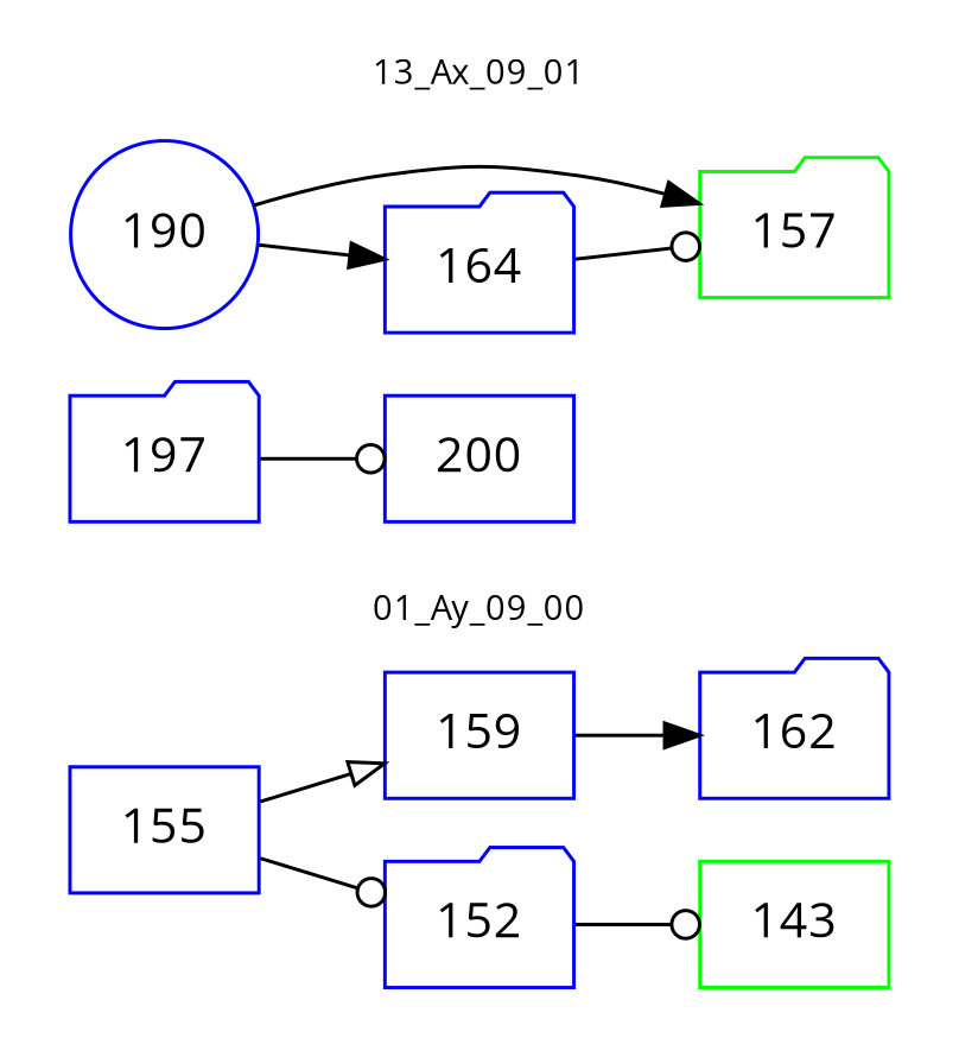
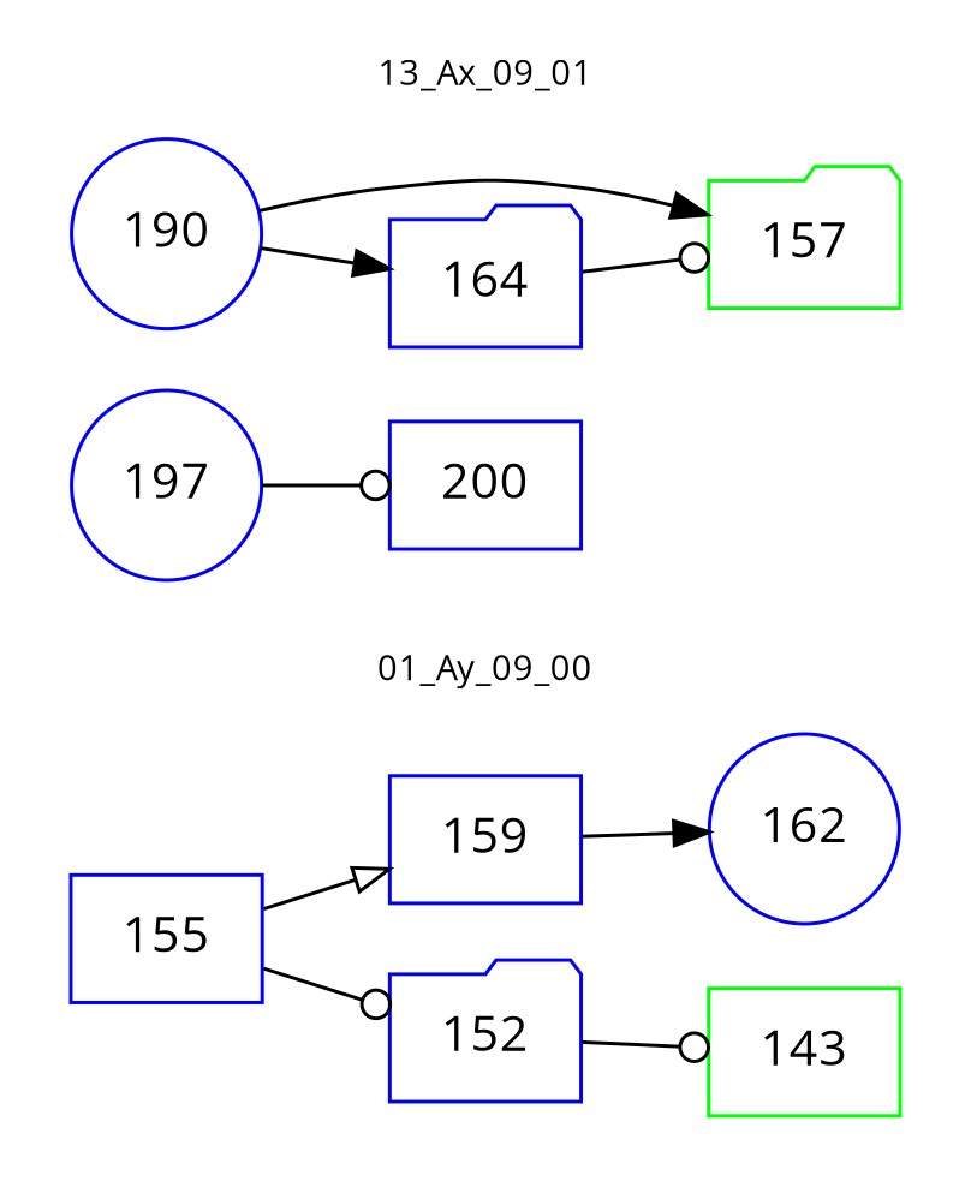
  digraph {
    fontname="Open Sans"
    rankdir=LR
    node [color=blue fontname="Open Sans" shape=box]
    edge [arrowhead=odot color=black fontname="Open Sans"]
    n1 [label=155]
    n2 [label=152 shape=folder]
    n3 [label=159]
    n4 [color=green label=143]
-   n5 [label=162 shape=folder]
+   n5 [label=162 shape=circle]
    n6 [label=190 shape=circle]
    n7 [label=164 shape=folder]
-   n8 [label=197 shape=folder]
+   n8 [label=197 shape=circle]
    n9 [color=green label=157 shape=folder]
    n10 [label=200]
    subgraph cluster_1 {
      color=white
      fontsize=10
      label="01_Ay_09_00"
      n1
      n2
      n3
      n4
      n5
    }
    subgraph cluster_2 {
      color=white
      fontsize=10
      label="13_Ax_09_01"
      n6
      n7
      n8
      n9
      n10
    }
    n1 -> n2
    n1 -> n3 [arrowhead=onormal]
    n2 -> n4
    n3 -> n5 [arrowhead=normal]
    n6 -> n7 [arrowhead=normal]
    n6 -> n9 [arrowhead=normal]
    n7 -> n9
    n8 -> n10
  }
